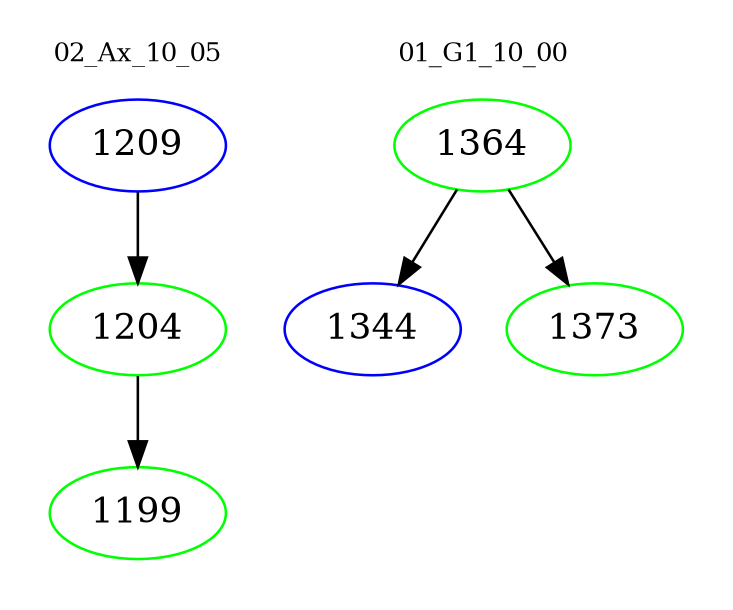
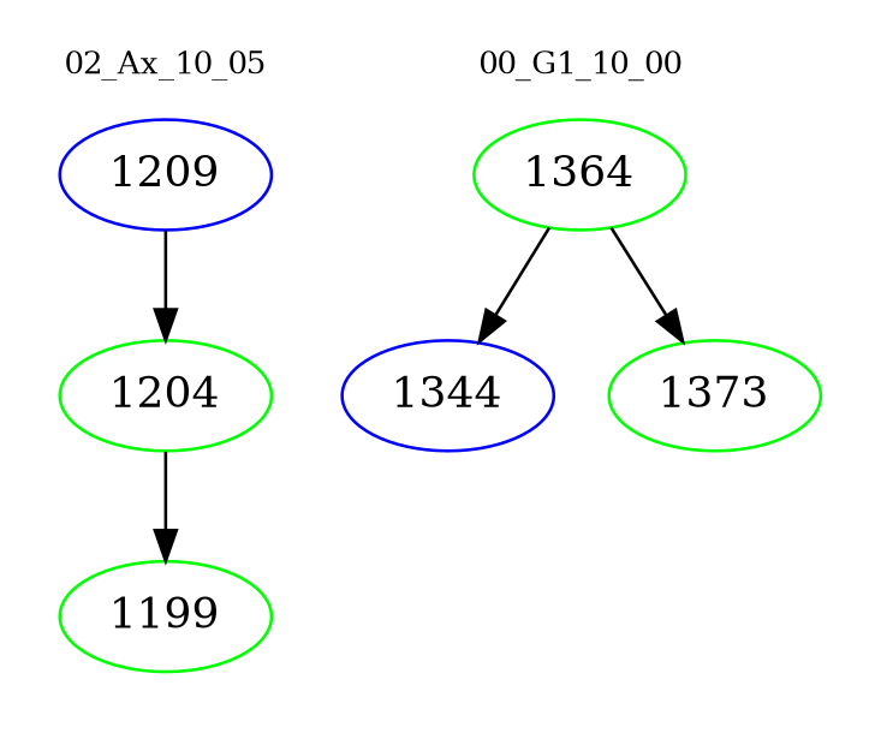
  digraph {
    node [color=green]
    edge [color=black]
    n1 [label=1204]
    n2 [label=1199]
    n3 [color=blue label=1209]
    n4 [label=1364]
    n5 [color=blue label=1344]
    n6 [label=1373]
    subgraph cluster_1 {
      color=white
      fontsize=10
      label="02_Ax_10_05"
      n1
      n2
      n3
    }
    subgraph cluster_2 {
      color=white
      fontsize=10
-     label="01_G1_10_00"
+     label="00_G1_10_00"
      n4
      n5
      n6
    }
    n1 -> n2
    n3 -> n1
    n4 -> n5
    n4 -> n6
  }
